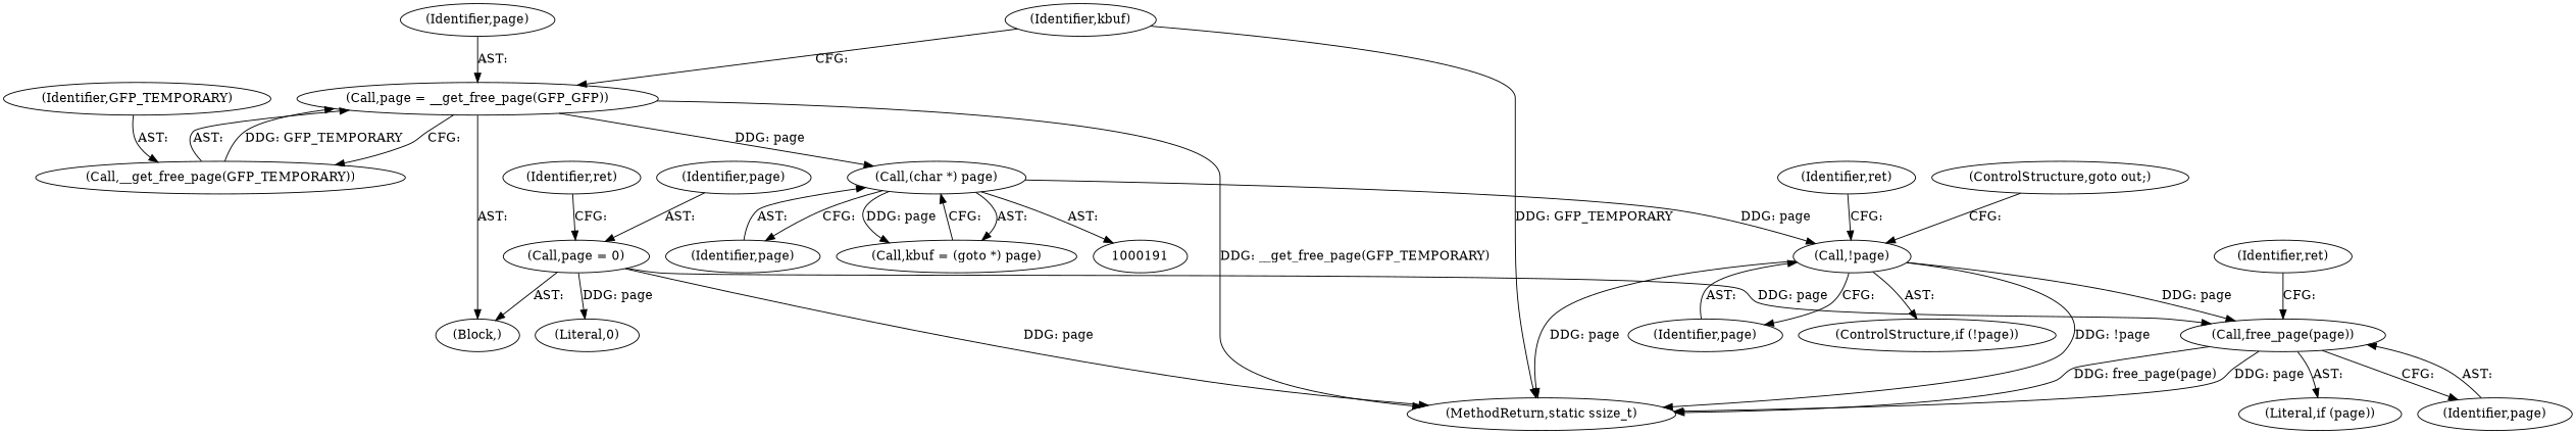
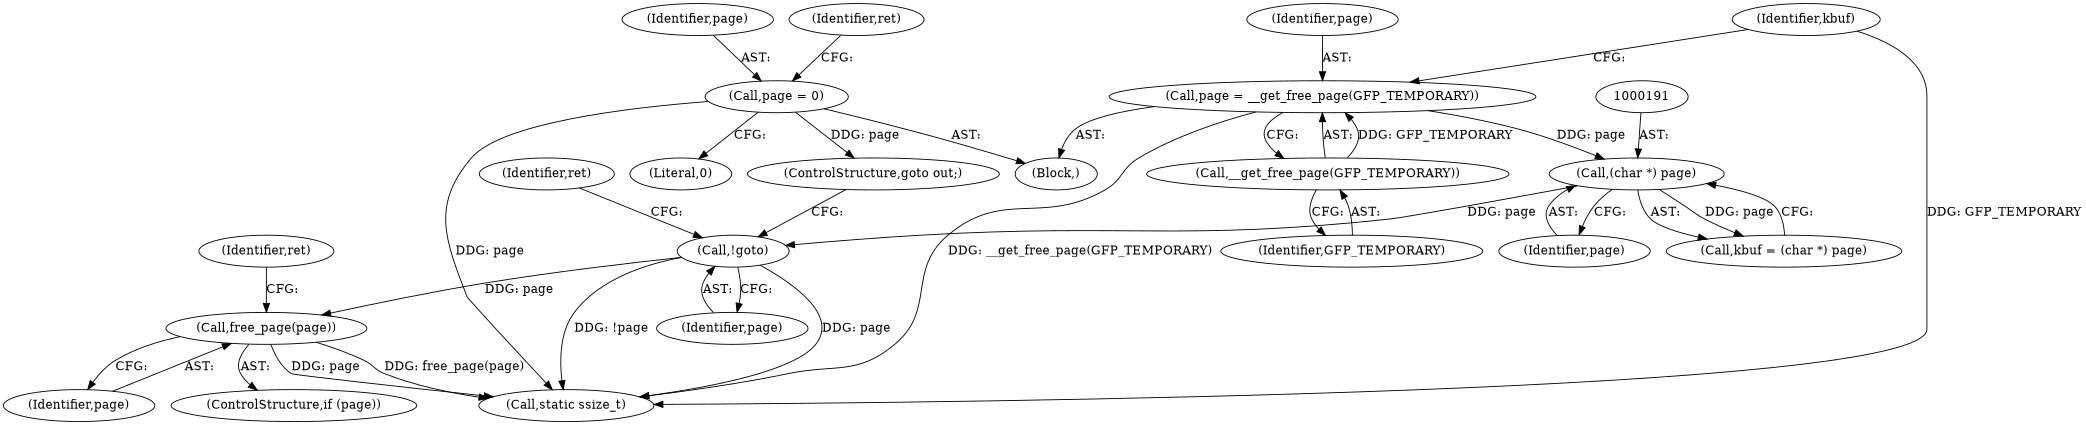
  digraph {
    n1 [label="(Call,free_page(page))"]
-   n2 [label="(Literal,if (page))"]
+   n2 [label="(ControlStructure,if (page))"]
    n3 [label="(Identifier,page)"]
-   n4 [label="(MethodReturn,static ssize_t)"]
-   n5 [label="(Call,!page)"]
+   n4 [label="(Call,static ssize_t)"]
+   n5 [label="(Call,!goto)"]
    n6 [label="(Identifier,page)"]
-   n7 [label="(ControlStructure,if (!page))"]
    n8 [label="(Call,(char *) page)"]
    n9 [label="(Identifier,page)"]
-   n10 [label="(Call,kbuf = (goto *) page)"]
-   n11 [label="(Call,page = __get_free_page(GFP_GFP))"]
+   n10 [label="(Call,kbuf = (char *) page)"]
+   n11 [label="(Call,page = __get_free_page(GFP_TEMPORARY))"]
    n12 [label="(Call,__get_free_page(GFP_TEMPORARY))"]
    n13 [label="(Block,)"]
    n14 [label="(Identifier,GFP_TEMPORARY)"]
    n15 [label="(Call,page = 0)"]
    n16 [label="(Literal,0)"]
    n17 [label="(Identifier,ret)"]
    n18 [label="(Identifier,kbuf)"]
    n19 [label="(Identifier,page)"]
    n20 [label="(ControlStructure,goto out;)"]
    n21 [label="(Identifier,ret)"]
    n22 [label="(Identifier,ret)"]
    n23 [label="(Identifier,page)"]
    1000191
    n1 -> n2 [label="AST: "]
    n1 -> n3 [label="CFG: "]
    n1 -> n4 [label="DDG: free_page(page)"]
    n1 -> n4 [label="DDG: page"]
    n3 -> n1 [label="AST: "]
    n5 -> n1 [label="DDG: page"]
    n5 -> n4 [label="DDG: !page"]
    n5 -> n4 [label="DDG: page"]
    n5 -> n6 [label="CFG: "]
-   n5 -> n7 [label="AST: "]
    n6 -> n5 [label="AST: "]
    n8 -> n5 [label="DDG: page"]
    n8 -> n9 [label="CFG: "]
    n8 -> n10 [label="AST: "]
    n8 -> n10 [label="DDG: page"]
    n9 -> n8 [label="AST: "]
    n10 -> n8 [label="CFG: "]
    n11 -> n4 [label="DDG: __get_free_page(GFP_TEMPORARY)"]
    n11 -> n8 [label="DDG: page"]
    n11 -> n12 [label="CFG: "]
    n11 -> n13 [label="AST: "]
    n12 -> n11 [label="AST: "]
    n12 -> n11 [label="DDG: GFP_TEMPORARY"]
+   n12 -> n14 [label="CFG: "]
    n14 -> n12 [label="AST: "]
-   n15 -> n1 [label="DDG: page"]
+   n15 -> n20 [label="DDG: page"]
    n15 -> n4 [label="DDG: page"]
    n15 -> n13 [label="AST: "]
-   n15 -> n16 [label="DDG: page"]
+   n15 -> n16 [label="CFG: "]
    n17 -> n15 [label="CFG: "]
    n18 -> n4 [label="DDG: GFP_TEMPORARY"]
    n18 -> n11 [label="CFG: "]
    n19 -> n11 [label="AST: "]
    n20 -> n5 [label="CFG: "]
    n21 -> n1 [label="CFG: "]
    n22 -> n5 [label="CFG: "]
    n23 -> n15 [label="AST: "]
-   n8 -> 1000191 [label="AST: "]
+   1000191 -> n8 [label="AST: "]
  }
